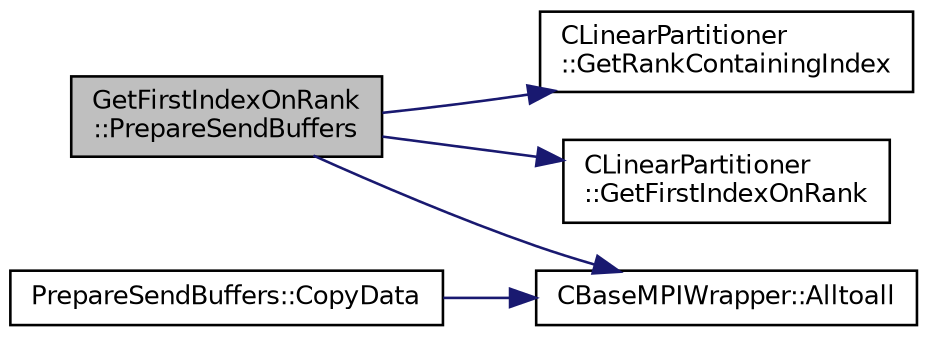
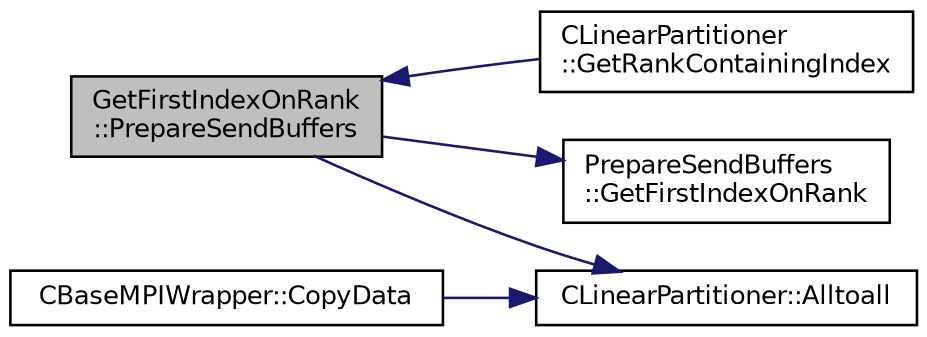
  digraph {
    rankdir=LR
    node [color=black fillcolor=white fontname=Helvetica fontsize=10 shape=record style=filled]
    edge [color=midnightblue fontname=Helvetica fontsize=10 labelfontname=Helvetica labelfontsize=10 style=solid]
    n1 [fillcolor=grey75 fontcolor=black height=0.2 label="GetFirstIndexOnRank\l::PrepareSendBuffers" width=0.4]
    n2 [height=0.2 label="CLinearPartitioner\l::GetRankContainingIndex" width=0.4]
-   n3 [height=0.2 label="CBaseMPIWrapper::Alltoall" width=0.4]
-   n4 [height=0.2 label="CLinearPartitioner\l::GetFirstIndexOnRank" width=0.4]
-   n5 [height=0.2 label="PrepareSendBuffers::CopyData" width=0.4]
-   n1 -> n2
+   n3 [height=0.2 label="CLinearPartitioner::Alltoall" width=0.4]
+   n4 [height=0.2 label="PrepareSendBuffers\l::GetFirstIndexOnRank" width=0.4]
+   n5 [height=0.2 label="CBaseMPIWrapper::CopyData" width=0.4]
+   n2 -> n1
    n1 -> n3
    n1 -> n4
    n5 -> n3
  }
